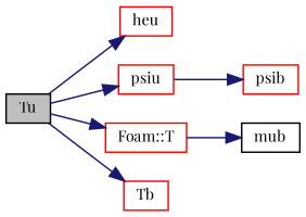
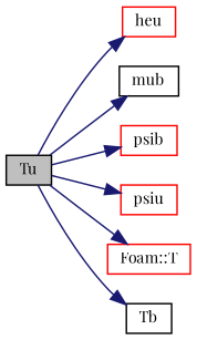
  digraph {
    fontname="Playfair Display"
    rankdir=LR
    node [color=red fontname="Playfair Display" fontsize=10 shape=record]
    edge [color=midnightblue fontname="Playfair Display" fontsize=10 labelfontname=FreeSans labelfontsize=10 style=solid]
    n1 [color=black fillcolor=grey75 fontcolor=black height=0.2 label=Tu style=filled width=0.4]
    n2 [height=0.2 label=heu width=0.4]
    n3 [color=black height=0.2 label=mub width=0.4]
    n4 [height=0.2 label=psib width=0.4]
    n5 [height=0.2 label=psiu width=0.4]
    n6 [height=0.2 label="Foam::T" width=0.4]
-   n7 [height=0.2 label=Tb width=0.4]
+   n7 [color=black height=0.2 label=Tb width=0.4]
    n1 -> n2
-   n6 -> n3
-   n5 -> n4
+   n1 -> n3
+   n1 -> n4
    n1 -> n5
    n1 -> n6
    n1 -> n7
  }
